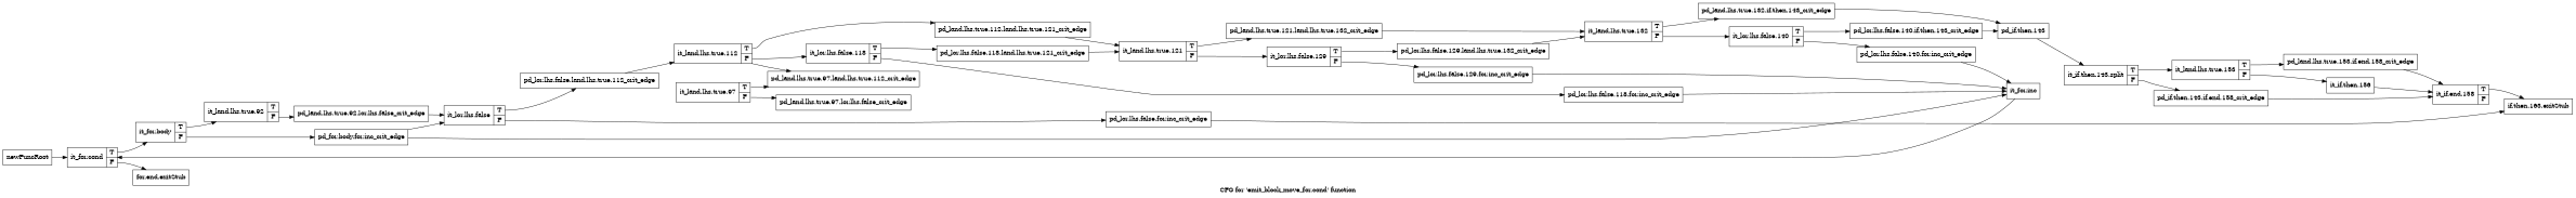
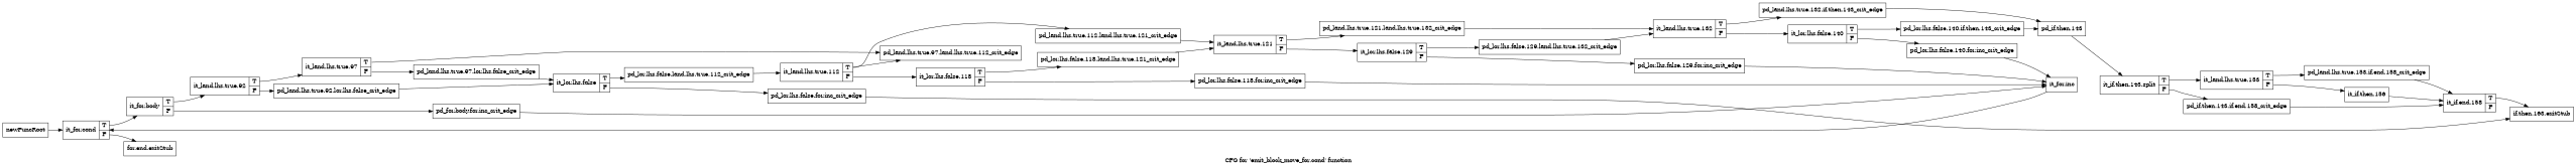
  digraph {
    label="CFG for 'emit_block_move_for.cond' function"
    rankdir=LR
    node [shape=record]
    n1 [label="{newFuncRoot}"]
    n2 [label="{it_for.cond|{<s0>T|<s1>F}}"]
    n3 [label="{for.end.exitStub}"]
    n4 [label="{it_for.body|{<s0>T|<s1>F}}"]
    n5 [label="{it_land.lhs.true.92|{<s0>T|<s1>F}}"]
    n6 [label="{pd_for.body.for.inc_crit_edge}"]
    n7 [label="{if.then.163.exitStub}"]
    n8 [label="{it_land.lhs.true.97|{<s0>T|<s1>F}}"]
    n9 [label="{pd_land.lhs.true.92.lor.lhs.false_crit_edge}"]
    n10 [label="{it_for.inc}"]
    n11 [label="{pd_land.lhs.true.97.land.lhs.true.112_crit_edge}"]
    n12 [label="{pd_land.lhs.true.97.lor.lhs.false_crit_edge}"]
    n13 [label="{it_lor.lhs.false|{<s0>T|<s1>F}}"]
    n14 [label="{pd_lor.lhs.false.land.lhs.true.112_crit_edge}"]
    n15 [label="{pd_lor.lhs.false.for.inc_crit_edge}"]
    n16 [label="{it_land.lhs.true.112|{<s0>T|<s1>F}}"]
    n17 [label="{pd_land.lhs.true.112.land.lhs.true.121_crit_edge}"]
    n18 [label="{it_lor.lhs.false.118|{<s0>T|<s1>F}}"]
    n19 [label="{it_land.lhs.true.121|{<s0>T|<s1>F}}"]
    n20 [label="{pd_lor.lhs.false.118.land.lhs.true.121_crit_edge}"]
    n21 [label="{pd_lor.lhs.false.118.for.inc_crit_edge}"]
    n22 [label="{pd_land.lhs.true.121.land.lhs.true.132_crit_edge}"]
    n23 [label="{it_lor.lhs.false.129|{<s0>T|<s1>F}}"]
    n24 [label="{it_land.lhs.true.132|{<s0>T|<s1>F}}"]
    n25 [label="{pd_lor.lhs.false.129.land.lhs.true.132_crit_edge}"]
    n26 [label="{pd_lor.lhs.false.129.for.inc_crit_edge}"]
    n27 [label="{pd_land.lhs.true.132.if.then.143_crit_edge}"]
    n28 [label="{it_lor.lhs.false.140|{<s0>T|<s1>F}}"]
    n29 [label="{pd_if.then.143}"]
    n30 [label="{pd_lor.lhs.false.140.if.then.143_crit_edge}"]
    n31 [label="{pd_lor.lhs.false.140.for.inc_crit_edge}"]
    n32 [label="{it_if.then.143.split|{<s0>T|<s1>F}}"]
    n33 [label="{it_land.lhs.true.153|{<s0>T|<s1>F}}"]
    n34 [label="{pd_if.then.143.if.end.158_crit_edge}"]
    n35 [label="{pd_land.lhs.true.153.if.end.158_crit_edge}"]
    n36 [label="{it_if.then.156}"]
    n37 [label="{it_if.end.158|{<s0>T|<s1>F}}"]
    n1 -> n2
    n2 -> n3 [tailport=s1]
    n2 -> n4 [tailport=s0]
    n4 -> n5 [tailport=s0]
    n4 -> n6 [tailport=s1]
+   n5 -> n8 [tailport=s0]
    n5 -> n9 [tailport=s1]
    n6 -> n10
    n8 -> n11 [tailport=s0]
    n8 -> n12 [tailport=s1]
    n9 -> n13
    n10 -> n2
-   n6 -> n13
+   n12 -> n13
    n13 -> n14 [tailport=s0]
    n13 -> n15 [tailport=s1]
    n14 -> n16
    n15 -> n7
    n16 -> n11
    n16 -> n17 [tailport=s0]
    n16 -> n18 [tailport=s1]
    n17 -> n19
    n18 -> n20 [tailport=s0]
    n18 -> n21 [tailport=s1]
    n19 -> n22 [tailport=s0]
    n19 -> n23 [tailport=s1]
    n20 -> n19
    n21 -> n10
    n22 -> n24
    n23 -> n25 [tailport=s0]
    n23 -> n26 [tailport=s1]
    n24 -> n27 [tailport=s0]
    n24 -> n28 [tailport=s1]
    n25 -> n24
    n26 -> n10
    n27 -> n29
    n28 -> n30 [tailport=s0]
    n28 -> n31 [tailport=s1]
    n29 -> n32
    n30 -> n29
    n31 -> n10
    n32 -> n33 [tailport=s0]
    n32 -> n34 [tailport=s1]
    n33 -> n35 [tailport=s0]
    n33 -> n36 [tailport=s1]
    n34 -> n37
    n35 -> n37
    n36 -> n37
    n37 -> n7 [tailport=s0]
  }
